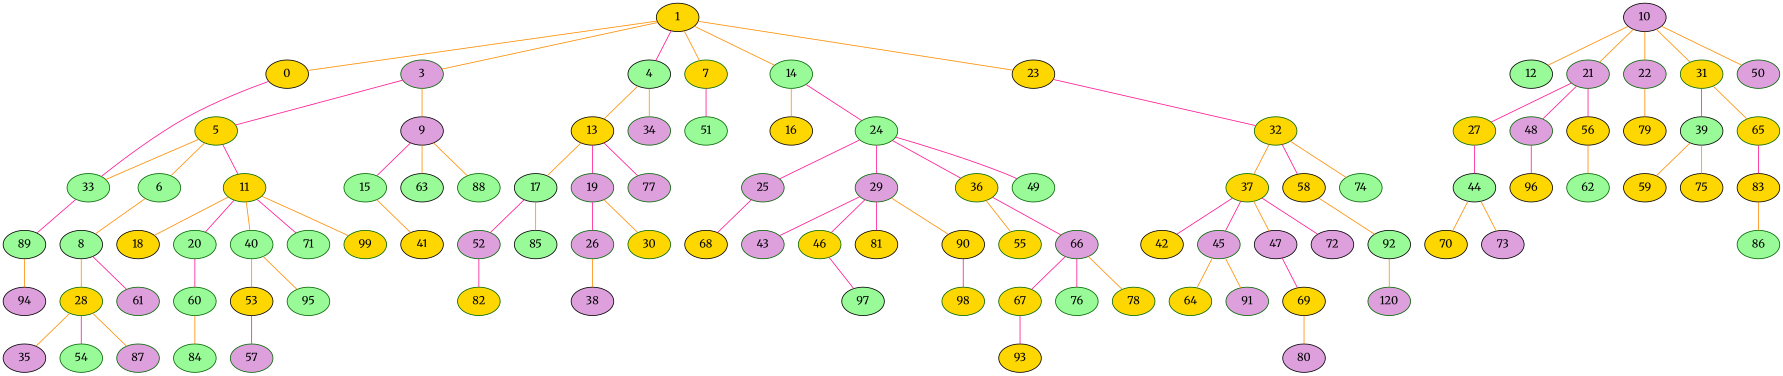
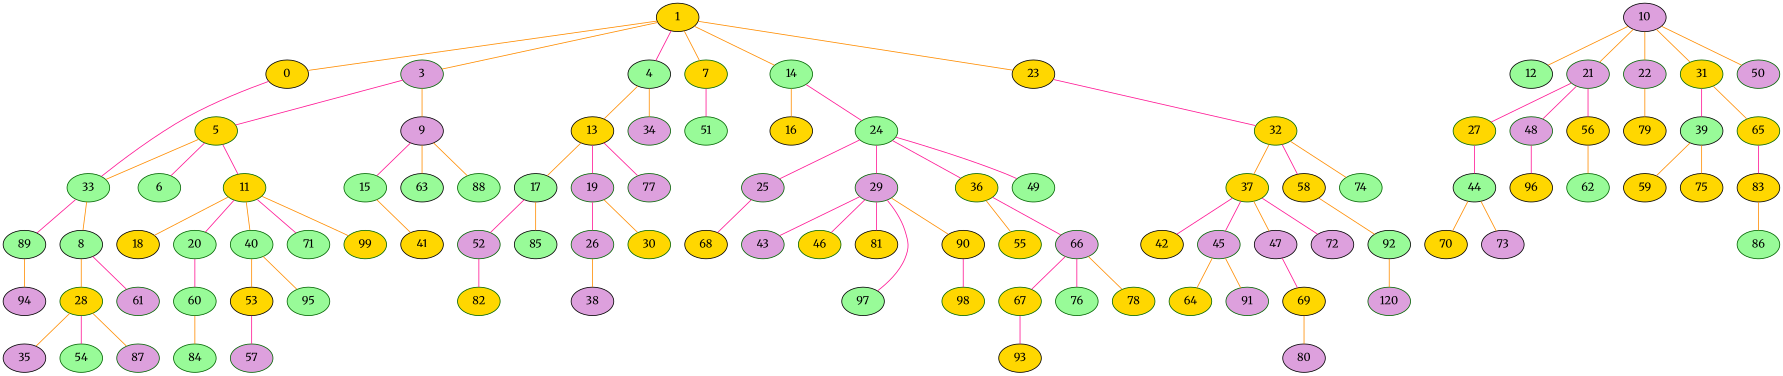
  graph {
    fontname=Merriweather
    node [color=darkgreen fillcolor=gold fontname=Merriweather style=filled]
    edge [color=darkorange fontname=Merriweather]
    1 [color=black]
    n2 [color=black label=0]
    3 [fillcolor=plum]
    4 [color=black fillcolor=palegreen]
    7
    14 [fillcolor=palegreen]
    23 [color=black]
    33 [fillcolor=palegreen]
    5
    9 [color=black fillcolor=plum]
    13 [color=black]
    34 [fillcolor=plum]
    51 [fillcolor=palegreen]
    16 [color=black]
    24 [fillcolor=palegreen]
    32
    89 [color=black fillcolor=palegreen]
    6 [fillcolor=palegreen]
    11
    15 [fillcolor=palegreen]
    63 [color=black fillcolor=palegreen]
    88 [fillcolor=palegreen]
    17 [color=black fillcolor=palegreen]
    19 [fillcolor=plum]
    77 [fillcolor=plum]
    8 [color=black fillcolor=palegreen]
    10 [color=black fillcolor=plum]
    12 [color=black fillcolor=palegreen]
    21 [fillcolor=plum]
    22 [fillcolor=plum]
    31
    50 [fillcolor=plum]
    18 [color=black]
    20 [fillcolor=palegreen]
    40 [fillcolor=palegreen]
    71 [fillcolor=palegreen]
    99
    28
    61 [fillcolor=plum]
    35 [color=black fillcolor=plum]
    54 [fillcolor=palegreen]
    87 [fillcolor=plum]
    41 [color=black]
    27
    48 [fillcolor=plum]
    56 [color=black]
    79 [color=black]
    39 [color=black fillcolor=palegreen]
    65
    60 [fillcolor=palegreen]
    53 [color=black]
    95 [fillcolor=palegreen]
    52 [fillcolor=plum]
    85 [color=black fillcolor=palegreen]
    26 [fillcolor=plum]
    30
    25 [fillcolor=plum]
    29 [fillcolor=plum]
    36
    49 [fillcolor=palegreen]
    82
    38 [color=black fillcolor=plum]
    84 [fillcolor=palegreen]
    44 [color=black fillcolor=palegreen]
    96 [color=black]
    62 [fillcolor=palegreen]
    37
    58 [color=black]
    74 [fillcolor=palegreen]
    68 [color=black]
    43 [fillcolor=plum]
    46
    81 [color=black]
    90 [color=black]
    55
    66 [fillcolor=plum]
    70 [color=black]
    73 [color=black fillcolor=plum]
    97 [color=black fillcolor=palegreen]
    98
    59 [color=black]
    75 [color=black]
    83 [color=black]
    42 [color=black]
    45 [fillcolor=plum]
    47 [color=black fillcolor=plum]
    72 [color=black fillcolor=plum]
    92 [color=black fillcolor=palegreen]
    94 [color=black fillcolor=plum]
    67
    76 [fillcolor=palegreen]
    78
    64
    91 [fillcolor=plum]
    69 [color=black]
    57 [fillcolor=plum]
    80 [color=black fillcolor=plum]
    n98 [fillcolor=plum label=120]
    86 [fillcolor=palegreen]
    93 [color=black]
    1 -- n2
    1 -- 3
    1 -- 4 [color=deeppink]
    1 -- 7
    1 -- 14
    1 -- 23
    n2 -- 33 [color=deeppink]
    3 -- 5 [color=deeppink]
    3 -- 9
    4 -- 13
    4 -- 34
    7 -- 51 [color=deeppink]
    14 -- 16
    14 -- 24 [color=deeppink]
    23 -- 32 [color=deeppink]
    33 -- 89 [color=deeppink]
    5 -- 33
-   5 -- 6
+   5 -- 6 [color=deeppink]
    5 -- 11 [color=deeppink]
    9 -- 15 [color=deeppink]
    9 -- 63
    9 -- 88
    13 -- 17
    13 -- 19 [color=deeppink]
    13 -- 77 [color=deeppink]
    24 -- 25 [color=deeppink]
    24 -- 29 [color=deeppink]
    24 -- 36 [color=deeppink]
    24 -- 49 [color=deeppink]
    32 -- 37
    32 -- 58 [color=deeppink]
    32 -- 74
    89 -- 94
-   6 -- 8
+   33 -- 8
    11 -- 18
    11 -- 20 [color=deeppink]
    11 -- 40
    11 -- 71 [color=deeppink]
    11 -- 99
    15 -- 41
    17 -- 52 [color=deeppink]
    17 -- 85
    19 -- 26 [color=deeppink]
    19 -- 30
    8 -- 28
    8 -- 61 [color=deeppink]
    10 -- 12
    10 -- 21
    10 -- 22
    10 -- 31
    10 -- 50
    21 -- 27 [color=deeppink]
    21 -- 48 [color=deeppink]
    21 -- 56 [color=deeppink]
    22 -- 79
    31 -- 39 [color=deeppink]
    31 -- 65
    20 -- 60 [color=deeppink]
    40 -- 53
    40 -- 95
    28 -- 35
    28 -- 54 [color=deeppink]
    28 -- 87
    27 -- 44 [color=deeppink]
    48 -- 96 [color=deeppink]
    56 -- 62
    39 -- 59
    39 -- 75
    65 -- 83 [color=deeppink]
    60 -- 84
    53 -- 57 [color=deeppink]
    52 -- 82 [color=deeppink]
    26 -- 38
    25 -- 68 [color=deeppink]
    29 -- 43 [color=deeppink]
    29 -- 46 [color=deeppink]
    29 -- 81 [color=deeppink]
    29 -- 90
    36 -- 55
    36 -- 66 [color=deeppink]
    44 -- 70
    44 -- 73
    37 -- 42 [color=deeppink]
    37 -- 45 [color=deeppink]
    37 -- 47
    37 -- 72 [color=deeppink]
    58 -- 92
-   46 -- 97 [color=deeppink]
+   29 -- 97 [color=deeppink]
    90 -- 98 [color=deeppink]
    66 -- 67 [color=deeppink]
    66 -- 76 [color=deeppink]
    66 -- 78
    83 -- 86
    45 -- 64
    45 -- 91
    47 -- 69 [color=deeppink]
    92 -- n98
    67 -- 93 [color=deeppink]
    69 -- 80
  }
